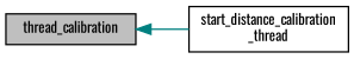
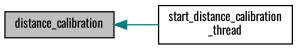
  digraph {
    rankdir=LR
    fontname=Oswald
    node [color=black fontname=Oswald fontsize=10 shape=record style=filled]
-   n1 [fillcolor=grey75 fontcolor=black height=0.2 label=thread_calibration width=0.4]
+   n1 [fillcolor=grey75 fontcolor=black height=0.2 label=distance_calibration width=0.4]
    n2 [fillcolor=white height=0.2 label="start_distance_calibration\l_thread" width=0.4]
    n1 -> n2 [color=teal dir=back fontname=Oswald fontsize=10 labelfontname=Helvetica labelfontsize=10 style=solid]
  }
